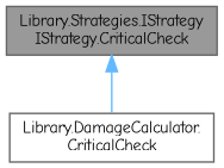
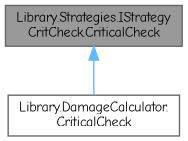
  digraph {
    rankdir=TB
    fontname="Comic Neue"
    node [fontname="Comic Neue" fontsize=10 shape=box style=filled]
-   n1 [color=gray40 fillcolor=grey60 fontcolor=black height=0.2 label="Library.Strategies.IStrategy\lIStrategy.CriticalCheck" width=0.4]
+   n1 [color=gray40 fillcolor=grey60 fontcolor=black height=0.2 label="Library.Strategies.IStrategy\lCritCheck.CriticalCheck" width=0.4]
    n2 [color=grey40 fillcolor=white height=0.2 label="Library.DamageCalculator.\lCriticalCheck" width=0.4]
    n1 -> n2 [color=steelblue1 dir=back fontname="Comic Neue" fontsize=10 labelfontname=Helvetica labelfontsize=10 style=solid]
  }
